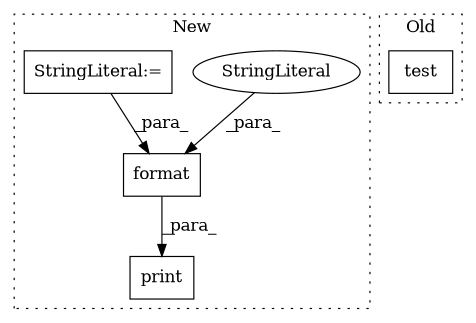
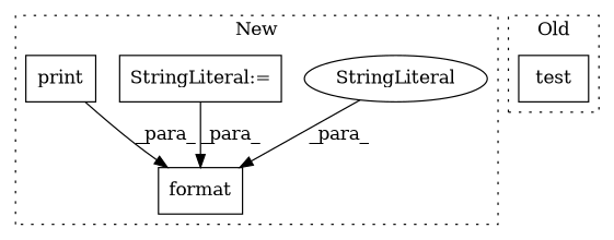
  digraph {
    node [a=32 shape=box]
    n1 [l="7,1" label=format s="5186,5200"]
    n2 [a=45 l=36 label=StringLiteral s=5149 shape=ellipse]
    n3 [a=7 l=1 label="StringLiteral:=" s=5057]
    n4 [l="6,1" label=print s="5143,5201"]
    n5 [l=6 label=test s=4967]
    subgraph cluster_1 {
      label=New
      style=dotted
      n1
      n2
      n3
      n4
    }
    subgraph cluster_2 {
      label=Old
      style=dotted
      n5
    }
-   n1 -> n4 [label=_para_]
+   n4 -> n1 [label=_para_]
    n2 -> n1 [label=_para_]
    n3 -> n1 [label=_para_]
  }
